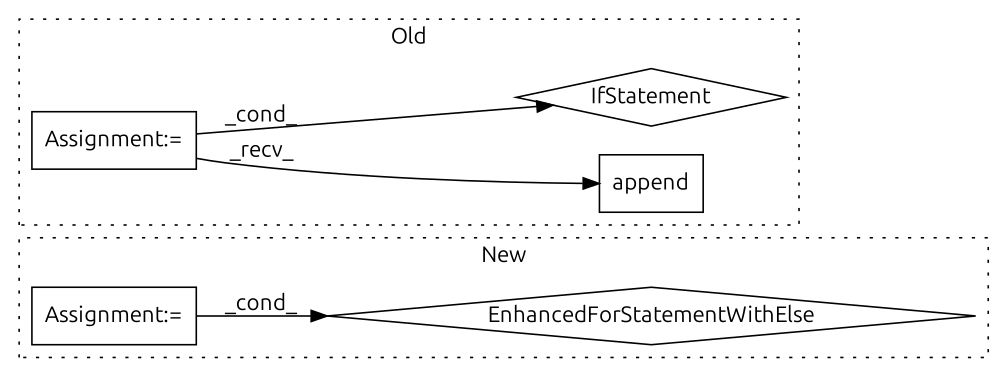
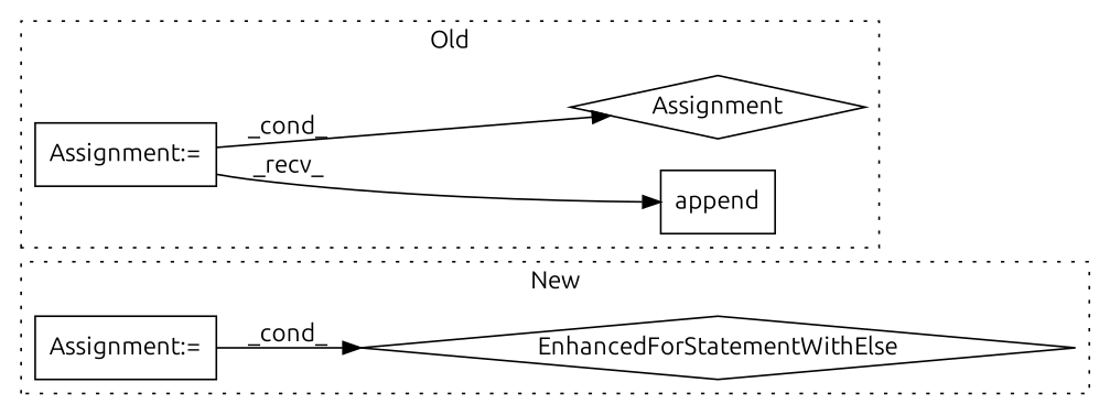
  digraph {
    rankdir=LR
    fontname=Ubuntu
    node [a=7 l="53,245" s="1495,1565" shape=box fontname=Ubuntu]
    edge [fontname=Ubuntu]
    n1 [a=115 label=EnhancedForStatementWithElse shape=diamond]
    n2 [label="Assignment:="]
    n3 [a=32 l="7,1" label=append s="1677,1694"]
    n4 [l=1 label="Assignment:=" s=1310]
-   n5 [a=25 l="4,2" label=IfStatement s="1705,1746" shape=diamond]
+   n5 [a=25 l="4,2" label=Assignment s="1705,1746" shape=diamond]
    subgraph cluster_1 {
      label=New
      style=dotted
      n1
      n2
    }
    subgraph cluster_2 {
      label=Old
      style=dotted
      n3
      n4
      n5
    }
    n2 -> n1 [label=_cond_]
    n4 -> n3 [label=_recv_]
    n4 -> n5 [label=_cond_]
  }
